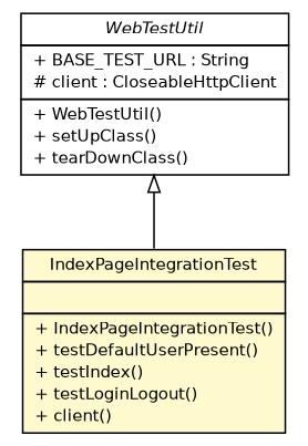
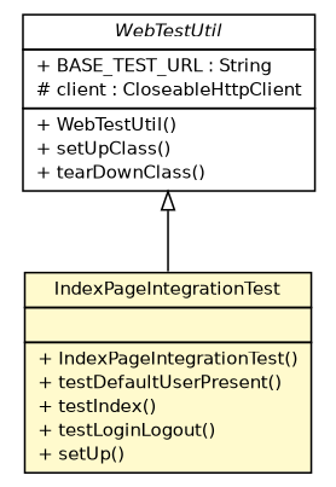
  digraph {
    nodesep=0.25
    ranksep=0.5
    node [fontcolor=black fontname=Helvetica fontsize=10.0 shape=plaintext]
    n1 [label=<<table title="nl.b3p.web.WebTestUtil" border="0" cellborder="1" cellspacing="0" cellpadding="2" port="p" href="./WebTestUtil.html"> 		<tr><td><table border="0" cellspacing="0" cellpadding="1"> <tr><td align="center" balign="center"><font face="Helvetica-Oblique"> WebTestUtil </font></td></tr> 		</table></td></tr> 		<tr><td><table border="0" cellspacing="0" cellpadding="1"> <tr><td align="left" balign="left"> + BASE_TEST_URL : String </td></tr> <tr><td align="left" balign="left"> # client : CloseableHttpClient </td></tr> 		</table></td></tr> 		<tr><td><table border="0" cellspacing="0" cellpadding="1"> <tr><td align="left" balign="left"> + WebTestUtil() </td></tr> <tr><td align="left" balign="left"> + setUpClass() </td></tr> <tr><td align="left" balign="left"> + tearDownClass() </td></tr> 		</table></td></tr> 		</table>>]
-   n2 [label=<<table title="nl.b3p.web.IndexPageIntegrationTest" border="0" cellborder="1" cellspacing="0" cellpadding="2" port="p" bgcolor="lemonChiffon" href="./IndexPageIntegrationTest.html"> 		<tr><td><table border="0" cellspacing="0" cellpadding="1"> <tr><td align="center" balign="center"> IndexPageIntegrationTest </td></tr> 		</table></td></tr> 		<tr><td><table border="0" cellspacing="0" cellpadding="1"> <tr><td align="left" balign="left">  </td></tr> 		</table></td></tr> 		<tr><td><table border="0" cellspacing="0" cellpadding="1"> <tr><td align="left" balign="left"> + IndexPageIntegrationTest() </td></tr> <tr><td align="left" balign="left"> + testDefaultUserPresent() </td></tr> <tr><td align="left" balign="left"> + testIndex() </td></tr> <tr><td align="left" balign="left"> + testLoginLogout() </td></tr> <tr><td align="left" balign="left"> + client() </td></tr> 		</table></td></tr> 		</table>>]
+   n2 [label=<<table title="nl.b3p.web.IndexPageIntegrationTest" border="0" cellborder="1" cellspacing="0" cellpadding="2" port="p" bgcolor="lemonChiffon" href="./IndexPageIntegrationTest.html"> 		<tr><td><table border="0" cellspacing="0" cellpadding="1"> <tr><td align="center" balign="center"> IndexPageIntegrationTest </td></tr> 		</table></td></tr> 		<tr><td><table border="0" cellspacing="0" cellpadding="1"> <tr><td align="left" balign="left">  </td></tr> 		</table></td></tr> 		<tr><td><table border="0" cellspacing="0" cellpadding="1"> <tr><td align="left" balign="left"> + IndexPageIntegrationTest() </td></tr> <tr><td align="left" balign="left"> + testDefaultUserPresent() </td></tr> <tr><td align="left" balign="left"> + testIndex() </td></tr> <tr><td align="left" balign="left"> + testLoginLogout() </td></tr> <tr><td align="left" balign="left"> + setUp() </td></tr> 		</table></td></tr> 		</table>>]
    n1 -> n2 [arrowtail=empty dir=back fontname=Helvetica fontsize=10 headport=p labelfontname=Helvetica labelfontsize=10 tailport=p]
  }
